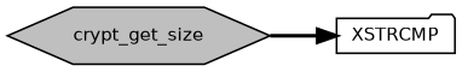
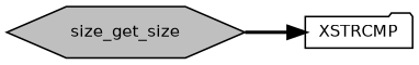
  digraph {
    rankdir=LR
    node [color=black fontname=Helvetica fontsize=10 style=filled]
-   n1 [fillcolor=grey75 fontcolor=black height=0.2 label=crypt_get_size shape=hexagon width=0.4]
+   n1 [fillcolor=grey75 fontcolor=black height=0.2 label=size_get_size shape=hexagon width=0.4]
    n2 [fillcolor=white height=0.2 label=XSTRCMP shape=folder width=0.4]
    n1 -> n2 [color=black fontname=Helvetica fontsize=10 labelfontname=Helvetica labelfontsize=10 style=bold]
  }
